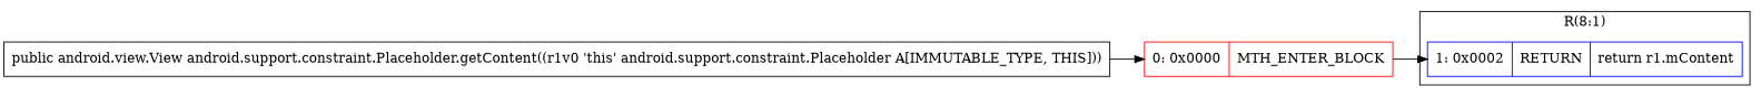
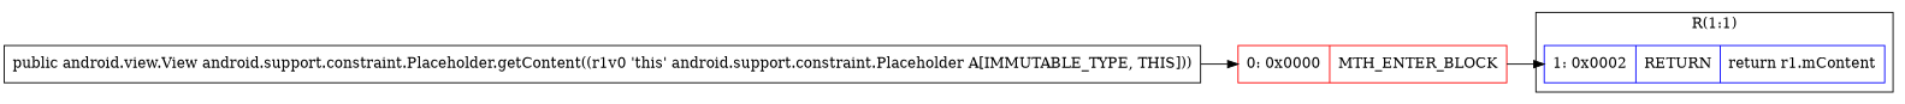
  digraph {
    rankdir=LR
    node [shape=record]
    n1 [color=blue label="{1\:\ 0x0002|RETURN\l|return r1.mContent\l}"]
    n2 [color=red label="{0\:\ 0x0000|MTH_ENTER_BLOCK\l}"]
    n3 [label="{public android.view.View android.support.constraint.Placeholder.getContent((r1v0 'this' android.support.constraint.Placeholder A[IMMUTABLE_TYPE, THIS])) }"]
    subgraph cluster_1 {
-     label="R(8:1)"
+     label="R(1:1)"
      n1
    }
    n2 -> n1
    n3 -> n2
  }
